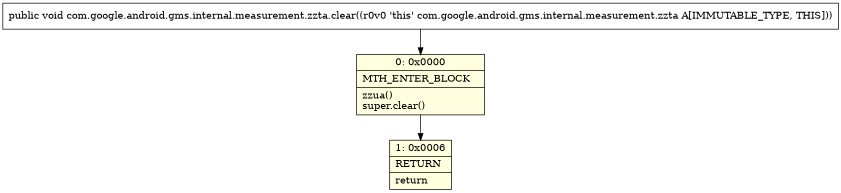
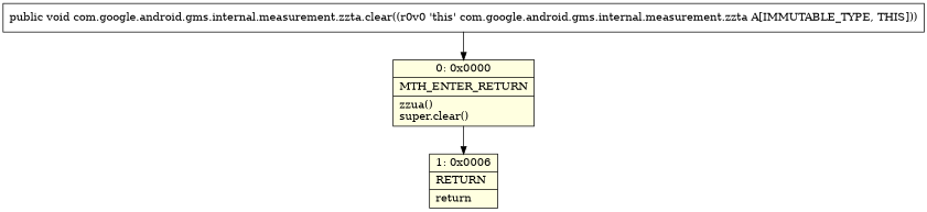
  digraph {
    node [shape=record style=filled fillcolor=lightyellow]
-   n1 [label="{0\:\ 0x0000|MTH_ENTER_BLOCK\l|zzua()\lsuper.clear()\l}"]
+   n1 [label="{0\:\ 0x0000|MTH_ENTER_RETURN\l|zzua()\lsuper.clear()\l}"]
    n2 [label="{1\:\ 0x0006|RETURN\l|return\l}"]
    n3 [label="{public void com.google.android.gms.internal.measurement.zzta.clear((r0v0 'this' com.google.android.gms.internal.measurement.zzta A[IMMUTABLE_TYPE, THIS])) }" fillcolor=white]
    n1 -> n2
    n3 -> n1
  }
